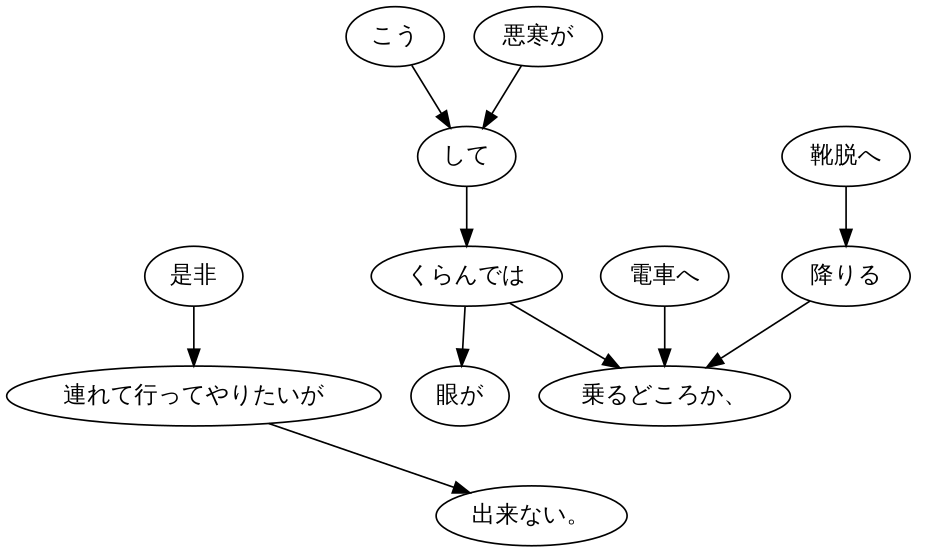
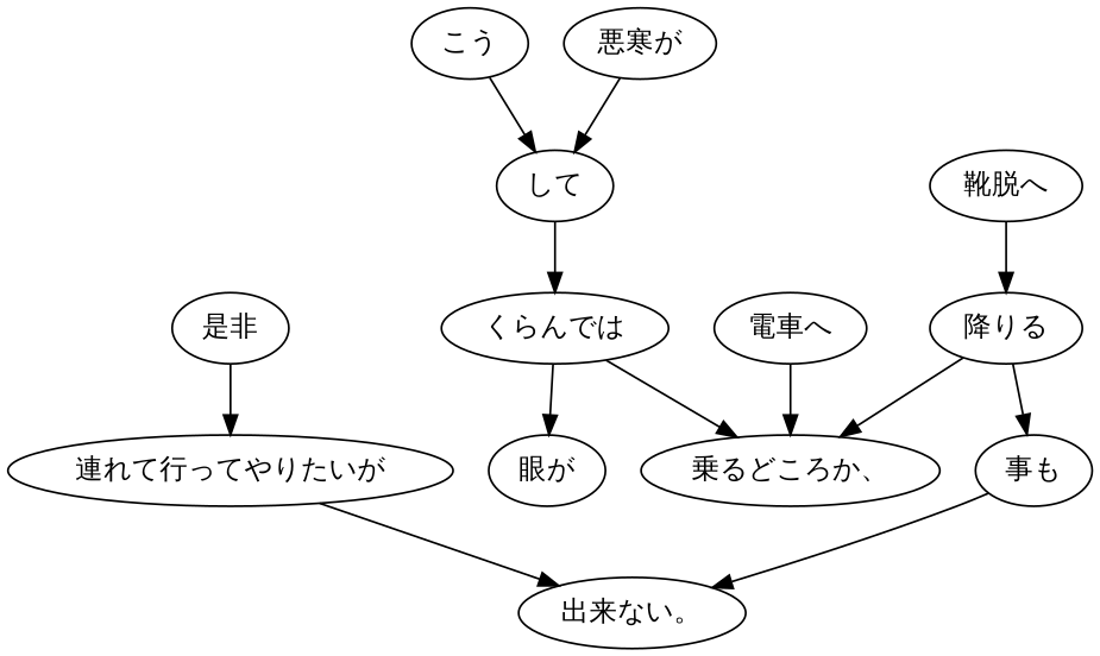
  digraph {
    fontname="Patrick Hand"
    node [fontname="Patrick Hand"]
    edge [fontname="Patrick Hand"]
    n1 [label="是非"]
    n2 [label="連れて行ってやりたいが"]
    n3 [label="出来ない。"]
    n4 [label="こう"]
    n5 [label="して"]
    n6 [label="くらんでは"]
    n7 [label="悪寒が"]
    n8 [label="眼が"]
    n9 [label="乗るどころか、"]
    n10 [label="電車へ"]
    n11 [label="降りる"]
+   n12 [label="事も"]
    n13 [label="靴脱へ"]
    n1 -> n2
    n2 -> n3
    n4 -> n5
    n5 -> n6
    n6 -> n8
    n6 -> n9
    n7 -> n5
    n10 -> n9
    n11 -> n9
+   n11 -> n12
+   n12 -> n3
    n13 -> n11
  }
